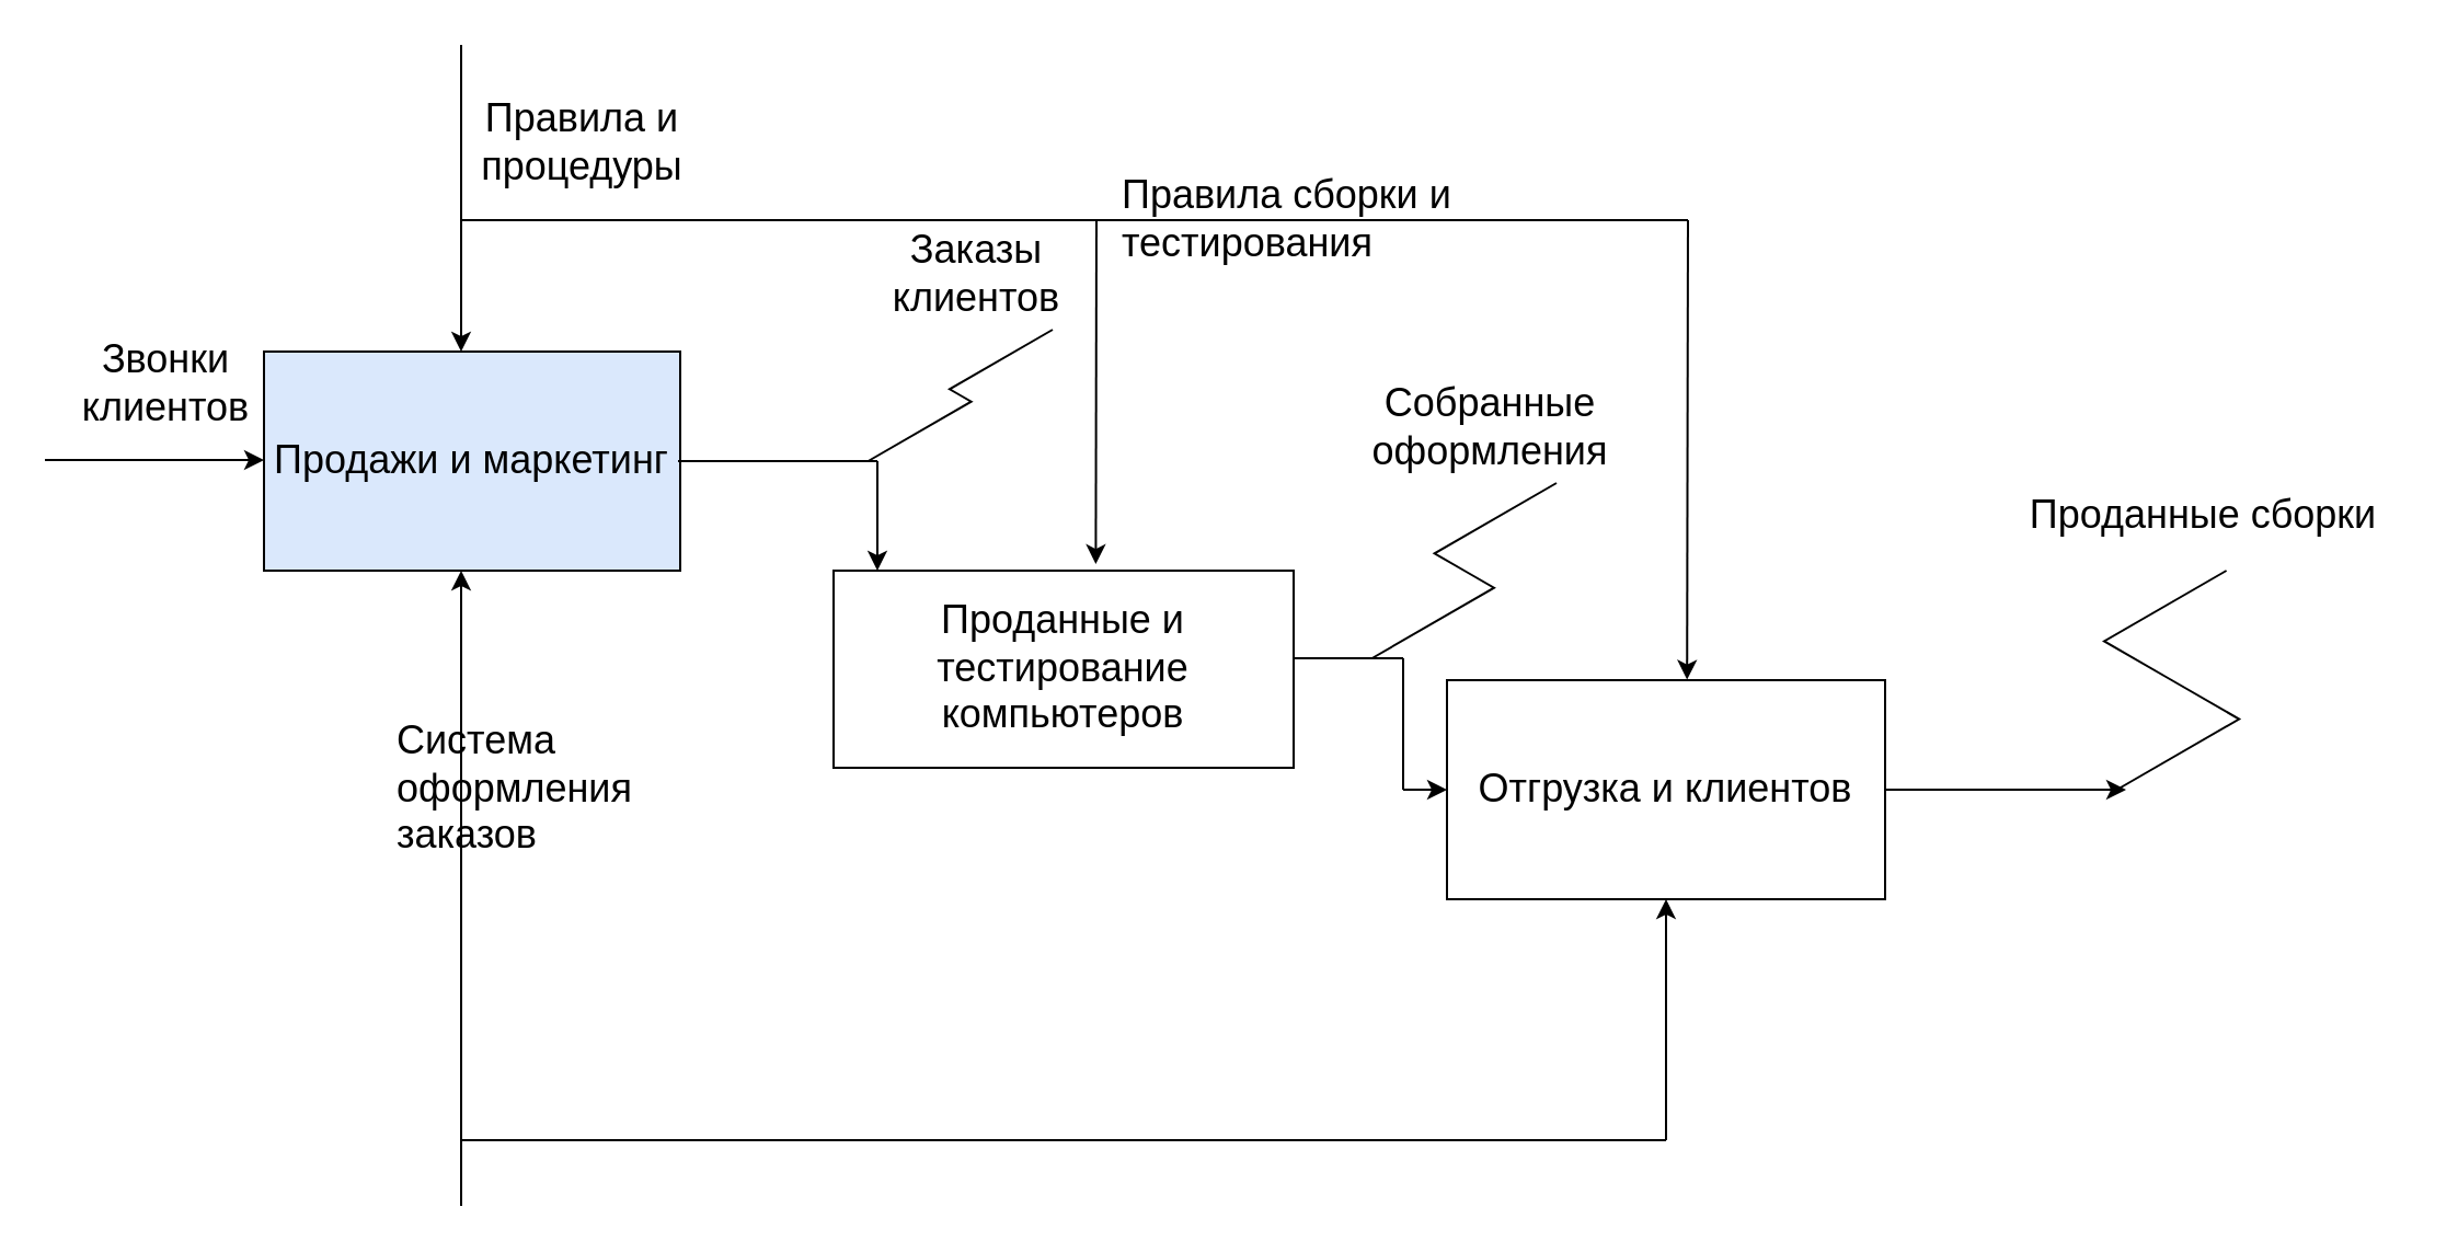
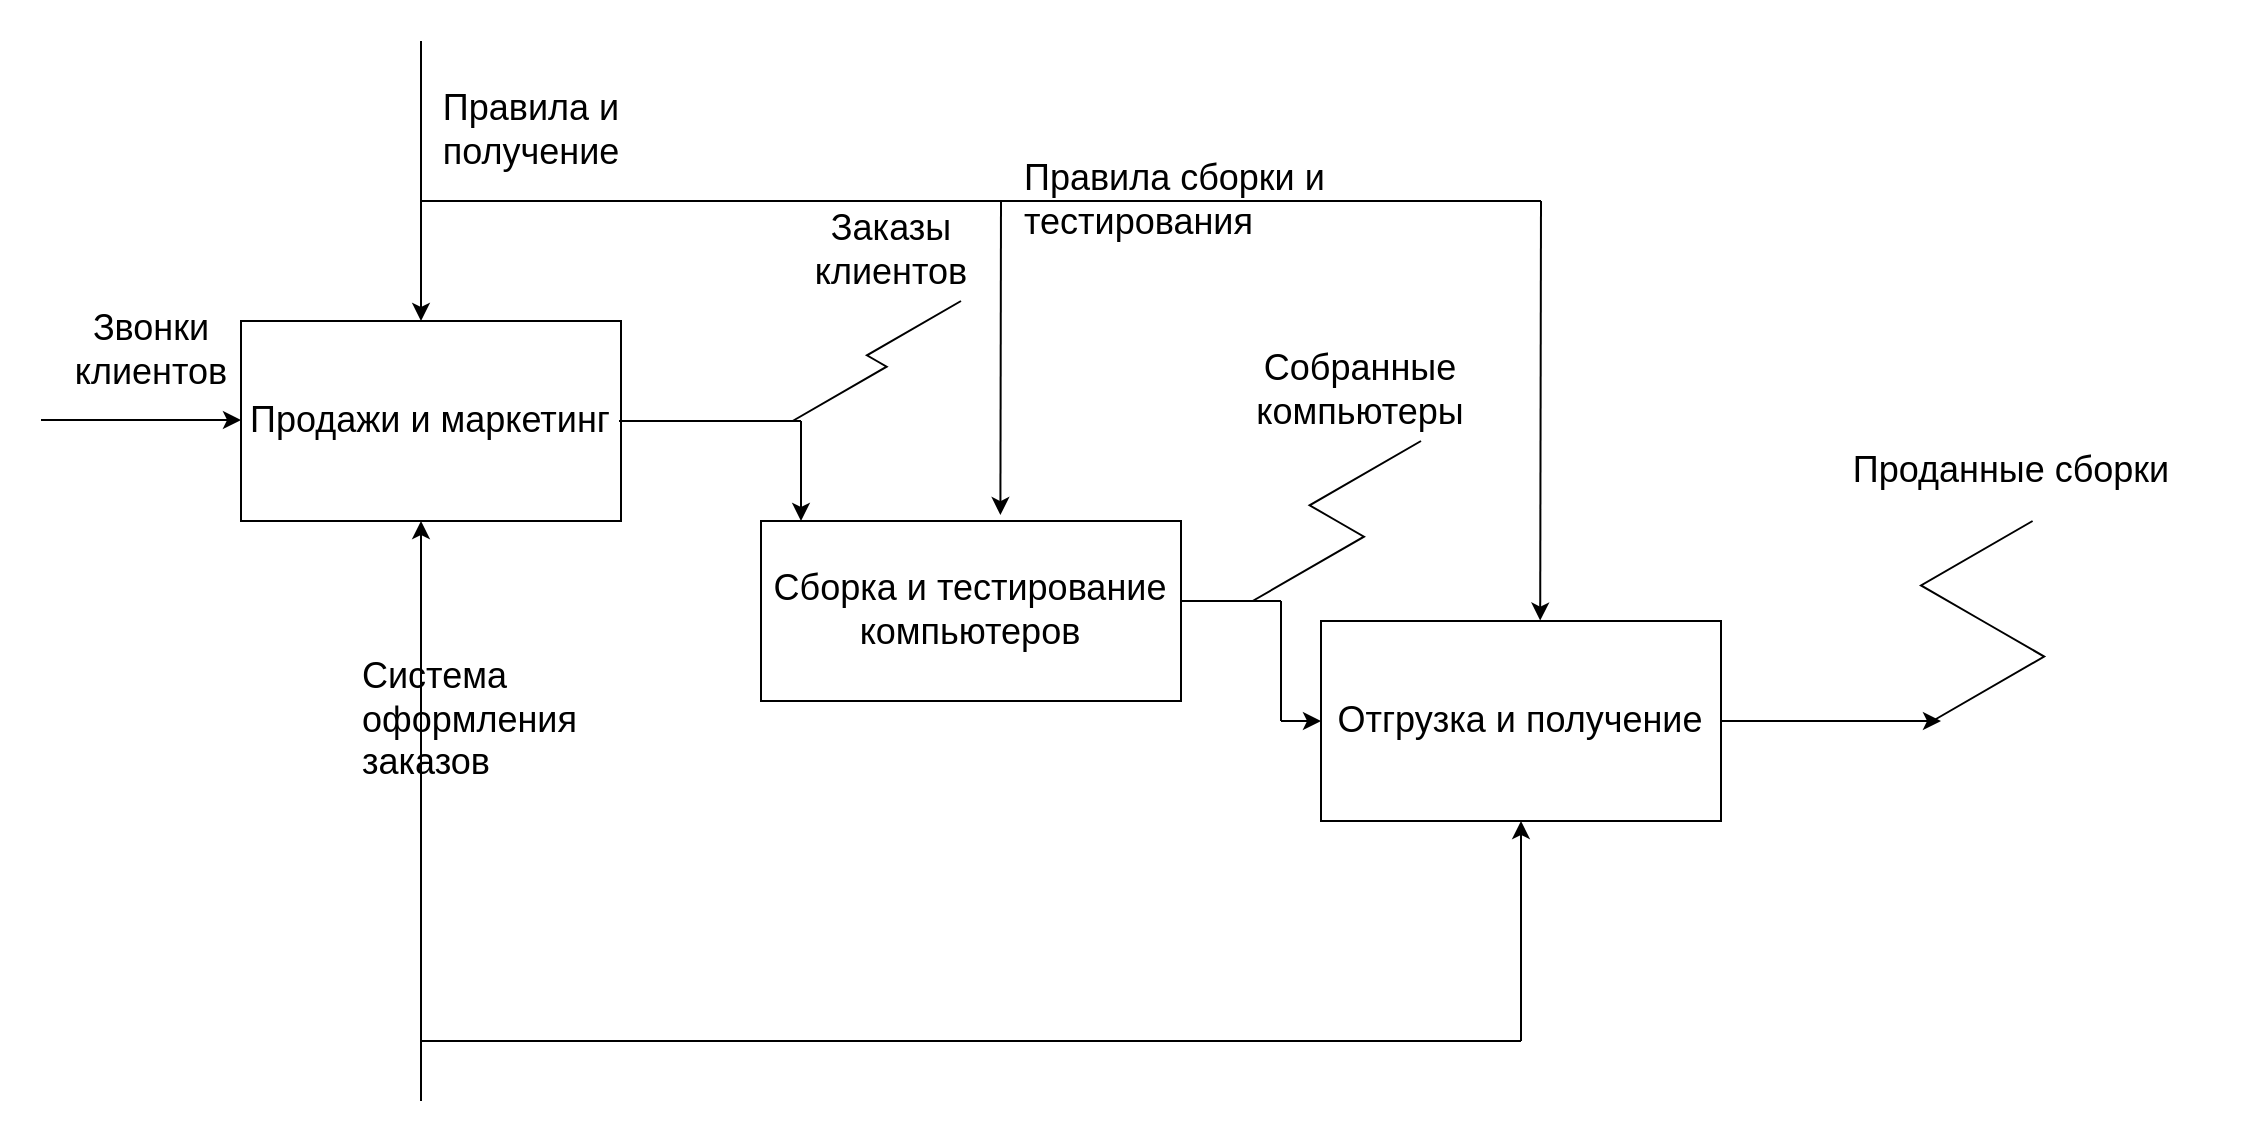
  <mxCell id="0" />
  <mxCell id="1" parent="0" />
- <mxCell id="2" value="Продажи и маркетинг" style="rounded=0;whiteSpace=wrap;html=1;fontSize=18;fillColor=#dae8fc;" vertex="1" parent="1"><mxGeometry x="120" y="160" width="190" height="100" as="geometry" /></mxCell>
+ <mxCell id="2" value="Продажи и маркетинг" style="rounded=0;whiteSpace=wrap;html=1;fontSize=18;" vertex="1" parent="1"><mxGeometry x="120" y="160" width="190" height="100" as="geometry" /></mxCell>
  <mxCell id="3" value="" style="endArrow=classic;html=1;rounded=0;fontSize=18;" edge="1" parent="1"><mxGeometry width="50" height="50" relative="1" as="geometry"><mxPoint x="20" y="209.5" as="sourcePoint" /><mxPoint x="120" y="209.5" as="targetPoint" /></mxGeometry></mxCell>
  <mxCell id="4" value="Звонки&lt;br&gt;клиентов" style="text;html=1;align=center;verticalAlign=middle;resizable=0;points=[];autosize=1;strokeColor=none;fillColor=none;fontSize=18;" vertex="1" parent="1"><mxGeometry x="30" y="150" width="90" height="50" as="geometry" /></mxCell>
  <mxCell id="5" value="" style="endArrow=classic;html=1;rounded=0;fontSize=18;" edge="1" parent="1"><mxGeometry width="50" height="50" relative="1" as="geometry"><mxPoint x="210" y="20" as="sourcePoint" /><mxPoint x="210" y="160" as="targetPoint" /></mxGeometry></mxCell>
- <mxCell id="6" value="Правила и&lt;br&gt;процедуры" style="text;html=1;align=center;verticalAlign=middle;resizable=0;points=[];autosize=1;strokeColor=none;fillColor=none;fontSize=18;" vertex="1" parent="1"><mxGeometry x="210" y="40" width="110" height="50" as="geometry" /></mxCell>
+ <mxCell id="6" value="Правила и&lt;br&gt;получение" style="text;html=1;align=center;verticalAlign=middle;resizable=0;points=[];autosize=1;strokeColor=none;fillColor=none;fontSize=18;" vertex="1" parent="1"><mxGeometry x="210" y="40" width="110" height="50" as="geometry" /></mxCell>
  <mxCell id="7" value="" style="endArrow=none;html=1;rounded=0;fontSize=18;" edge="1" parent="1"><mxGeometry width="50" height="50" relative="1" as="geometry"><mxPoint x="210" y="100" as="sourcePoint" /><mxPoint x="770" y="100" as="targetPoint" /></mxGeometry></mxCell>
  <mxCell id="8" value="" style="endArrow=none;html=1;rounded=0;fontSize=18;" edge="1" parent="1"><mxGeometry width="50" height="50" relative="1" as="geometry"><mxPoint x="309" y="210" as="sourcePoint" /><mxPoint x="400" y="210" as="targetPoint" /></mxGeometry></mxCell>
  <mxCell id="9" value="" style="endArrow=classic;html=1;rounded=0;fontSize=18;" edge="1" parent="1"><mxGeometry width="50" height="50" relative="1" as="geometry"><mxPoint x="400" y="210" as="sourcePoint" /><mxPoint x="400" y="260" as="targetPoint" /></mxGeometry></mxCell>
  <mxCell id="10" value="" style="edgeStyle=isometricEdgeStyle;endArrow=none;html=1;rounded=0;fontSize=18;" edge="1" parent="1"><mxGeometry width="50" height="100" relative="1" as="geometry"><mxPoint x="395.8" y="210" as="sourcePoint" /><mxPoint x="480" y="150" as="targetPoint" /></mxGeometry></mxCell>
  <mxCell id="11" value="Заказы&lt;br&gt;клиентов" style="text;html=1;align=center;verticalAlign=middle;resizable=0;points=[];autosize=1;strokeColor=none;fillColor=none;fontSize=18;" vertex="1" parent="1"><mxGeometry x="400" y="100" width="90" height="50" as="geometry" /></mxCell>
- <mxCell id="12" value="Проданные и тестирование&lt;br&gt;компьютеров" style="rounded=0;whiteSpace=wrap;html=1;fontSize=18;" vertex="1" parent="1"><mxGeometry x="380" y="260" width="210" height="90" as="geometry" /></mxCell>
+ <mxCell id="12" value="Сборка и тестирование&lt;br&gt;компьютеров" style="rounded=0;whiteSpace=wrap;html=1;fontSize=18;" vertex="1" parent="1"><mxGeometry x="380" y="260" width="210" height="90" as="geometry" /></mxCell>
  <mxCell id="13" value="" style="endArrow=classic;html=1;rounded=0;fontSize=18;entryX=0.57;entryY=-0.033;entryDx=0;entryDy=0;entryPerimeter=0;" edge="1" parent="1" target="12"><mxGeometry width="50" height="50" relative="1" as="geometry"><mxPoint x="500" y="100" as="sourcePoint" /><mxPoint x="550" y="50" as="targetPoint" /></mxGeometry></mxCell>
  <mxCell id="14" value="Правила сборки и &lt;br&gt;тестирования" style="text;html=1;align=left;verticalAlign=middle;resizable=0;points=[];autosize=1;strokeColor=none;fillColor=none;fontSize=18;" vertex="1" parent="1"><mxGeometry x="510" y="75" width="170" height="50" as="geometry" /></mxCell>
  <mxCell id="15" value="" style="endArrow=none;html=1;rounded=0;fontSize=18;" edge="1" parent="1"><mxGeometry width="50" height="50" relative="1" as="geometry"><mxPoint x="590" y="300" as="sourcePoint" /><mxPoint x="640" y="300" as="targetPoint" /></mxGeometry></mxCell>
  <mxCell id="16" value="" style="endArrow=none;html=1;rounded=0;fontSize=18;" edge="1" parent="1"><mxGeometry width="50" height="50" relative="1" as="geometry"><mxPoint x="640" y="360" as="sourcePoint" /><mxPoint x="640" y="300" as="targetPoint" /></mxGeometry></mxCell>
  <mxCell id="17" value="" style="endArrow=classic;html=1;rounded=0;fontSize=18;" edge="1" parent="1"><mxGeometry width="50" height="50" relative="1" as="geometry"><mxPoint x="640" y="360" as="sourcePoint" /><mxPoint x="660" y="360" as="targetPoint" /></mxGeometry></mxCell>
- <mxCell id="18" value="Отгрузка и клиентов" style="rounded=0;whiteSpace=wrap;html=1;fontSize=18;align=center;verticalAlign=middle;" vertex="1" parent="1"><mxGeometry x="660" y="310" width="200" height="100" as="geometry" /></mxCell>
+ <mxCell id="18" value="Отгрузка и получение" style="rounded=0;whiteSpace=wrap;html=1;fontSize=18;align=center;verticalAlign=middle;" vertex="1" parent="1"><mxGeometry x="660" y="310" width="200" height="100" as="geometry" /></mxCell>
  <mxCell id="19" value="" style="endArrow=classic;html=1;rounded=0;fontSize=18;entryX=0.548;entryY=-0.002;entryDx=0;entryDy=0;entryPerimeter=0;" edge="1" parent="1" target="18"><mxGeometry width="50" height="50" relative="1" as="geometry"><mxPoint x="770" y="100" as="sourcePoint" /><mxPoint x="820" y="50" as="targetPoint" /></mxGeometry></mxCell>
  <mxCell id="20" value="" style="edgeStyle=isometricEdgeStyle;endArrow=none;html=1;rounded=0;fontSize=18;" edge="1" parent="1"><mxGeometry width="50" height="100" relative="1" as="geometry"><mxPoint x="625.8" y="300" as="sourcePoint" /><mxPoint x="710" y="220" as="targetPoint" /></mxGeometry></mxCell>
- <mxCell id="21" value="Собранные оформления" style="text;html=1;strokeColor=none;fillColor=none;align=center;verticalAlign=middle;whiteSpace=wrap;rounded=0;fontSize=18;" vertex="1" parent="1"><mxGeometry x="650" y="180" width="60" height="30" as="geometry" /></mxCell>
+ <mxCell id="21" value="Собранные компьютеры" style="text;html=1;strokeColor=none;fillColor=none;align=center;verticalAlign=middle;whiteSpace=wrap;rounded=0;fontSize=18;" vertex="1" parent="1"><mxGeometry x="650" y="180" width="60" height="30" as="geometry" /></mxCell>
  <mxCell id="22" value="" style="endArrow=classic;html=1;rounded=0;fontSize=18;" edge="1" parent="1"><mxGeometry width="50" height="50" relative="1" as="geometry"><mxPoint x="210" y="550" as="sourcePoint" /><mxPoint x="210" y="260" as="targetPoint" /></mxGeometry></mxCell>
  <mxCell id="23" value="Система &lt;br&gt;оформления &lt;br&gt;заказов" style="text;html=1;align=left;verticalAlign=middle;resizable=0;points=[];autosize=1;strokeColor=none;fillColor=none;fontSize=18;" vertex="1" parent="1"><mxGeometry x="179" y="325" width="120" height="70" as="geometry" /></mxCell>
  <mxCell id="24" value="" style="endArrow=classic;html=1;rounded=0;fontSize=18;" edge="1" parent="1"><mxGeometry width="50" height="50" relative="1" as="geometry"><mxPoint x="860" y="360" as="sourcePoint" /><mxPoint x="970" y="360" as="targetPoint" /></mxGeometry></mxCell>
  <mxCell id="25" value="" style="edgeStyle=isometricEdgeStyle;endArrow=none;html=1;rounded=0;fontSize=18;align=center;" edge="1" parent="1"><mxGeometry width="50" height="100" relative="1" as="geometry"><mxPoint x="965.8" y="360" as="sourcePoint" /><mxPoint x="1015.8" y="260" as="targetPoint" /></mxGeometry></mxCell>
  <mxCell id="26" value="Проданные сборки" style="text;html=1;align=center;verticalAlign=middle;resizable=0;points=[];autosize=1;strokeColor=none;fillColor=none;fontSize=18;" vertex="1" parent="1"><mxGeometry x="910" y="220" width="190" height="30" as="geometry" /></mxCell>
  <mxCell id="27" value="" style="endArrow=none;html=1;rounded=0;fontSize=18;align=center;" edge="1" parent="1"><mxGeometry width="50" height="50" relative="1" as="geometry"><mxPoint x="210" y="520" as="sourcePoint" /><mxPoint x="760" y="520" as="targetPoint" /></mxGeometry></mxCell>
  <mxCell id="28" value="" style="endArrow=classic;html=1;rounded=0;fontSize=18;align=center;entryX=0.5;entryY=1;entryDx=0;entryDy=0;" edge="1" parent="1" target="18"><mxGeometry width="50" height="50" relative="1" as="geometry"><mxPoint x="760" y="520" as="sourcePoint" /><mxPoint x="860" y="430" as="targetPoint" /></mxGeometry></mxCell>
